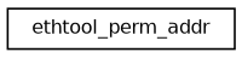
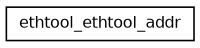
  digraph {
    rankdir=LR
-   n1 [color=black fillcolor=white fontname=Helvetica fontsize=10 height=0.2 label=ethtool_perm_addr shape=record style=filled width=0.4]
+   n1 [color=black fillcolor=white fontname=Helvetica fontsize=10 height=0.2 label=ethtool_ethtool_addr shape=record style=filled width=0.4]
  }
